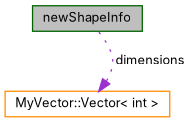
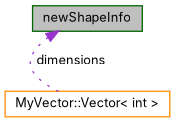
  digraph {
    fontname=Inter
    node [fontname=Inter fontsize=10 shape=record style=filled]
    n1 [color=darkgreen fillcolor=grey75 fontcolor=black height=0.2 label=newShapeInfo width=0.4]
    n2 [color=darkorange fillcolor=white height=0.2 label="MyVector::Vector\< int \>" width=0.4]
-   n2 -> n1 [color=darkorchid3 dir=back fontname=Inter fontsize=10 label=" dimensions" labelfontname=Helvetica labelfontsize=10 style=dotted]
+   n1 -> n2 [color=darkorchid3 dir=back fontname=Inter fontsize=10 label=" dimensions" labelfontname=Helvetica labelfontsize=10 style=dotted]
  }
